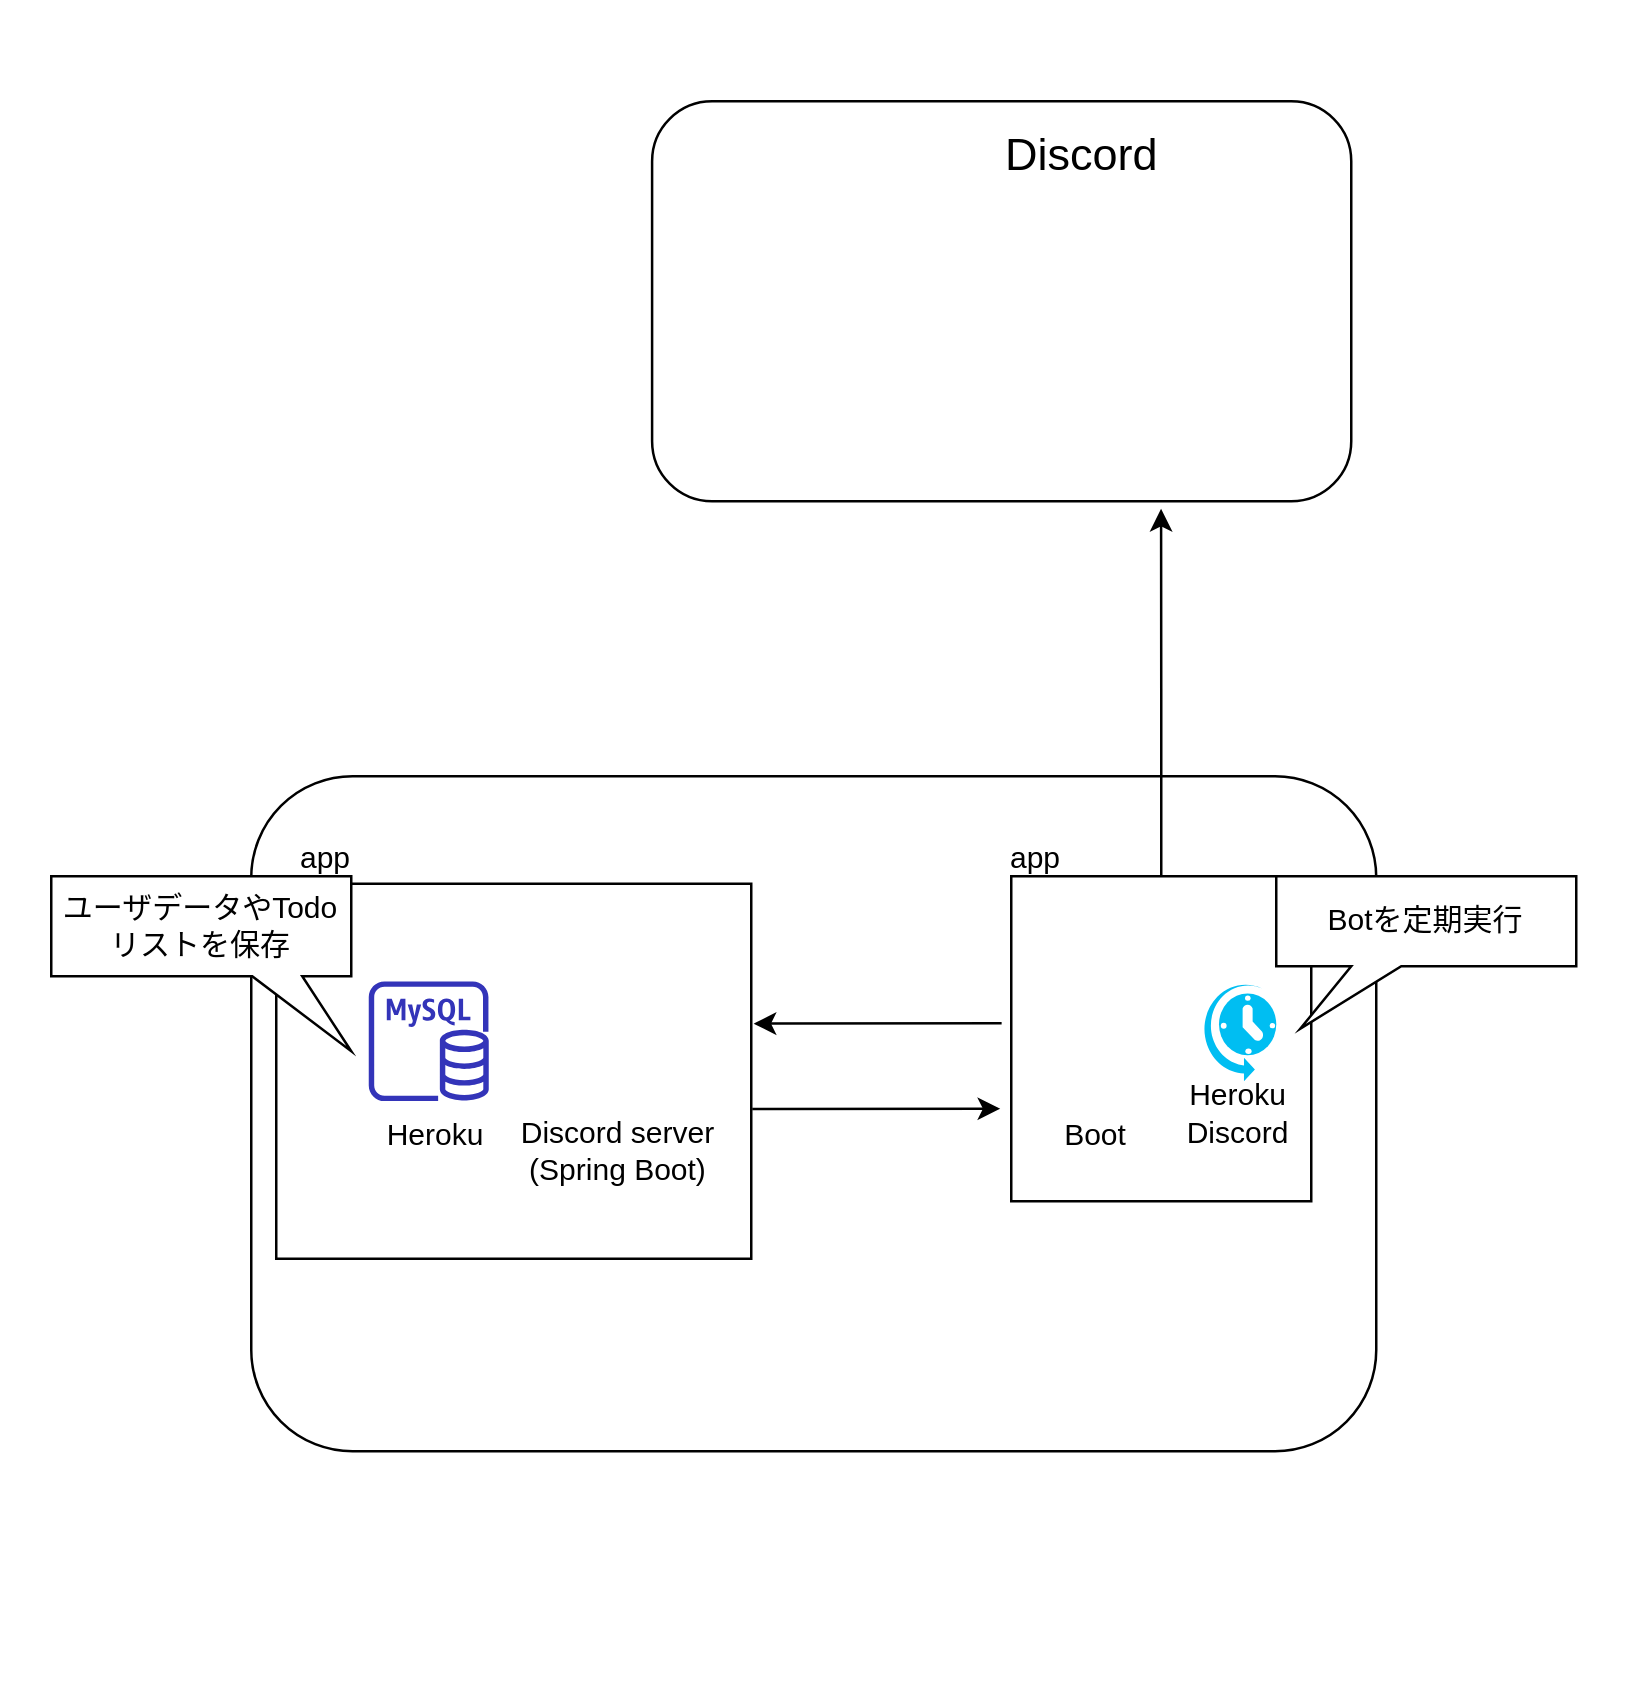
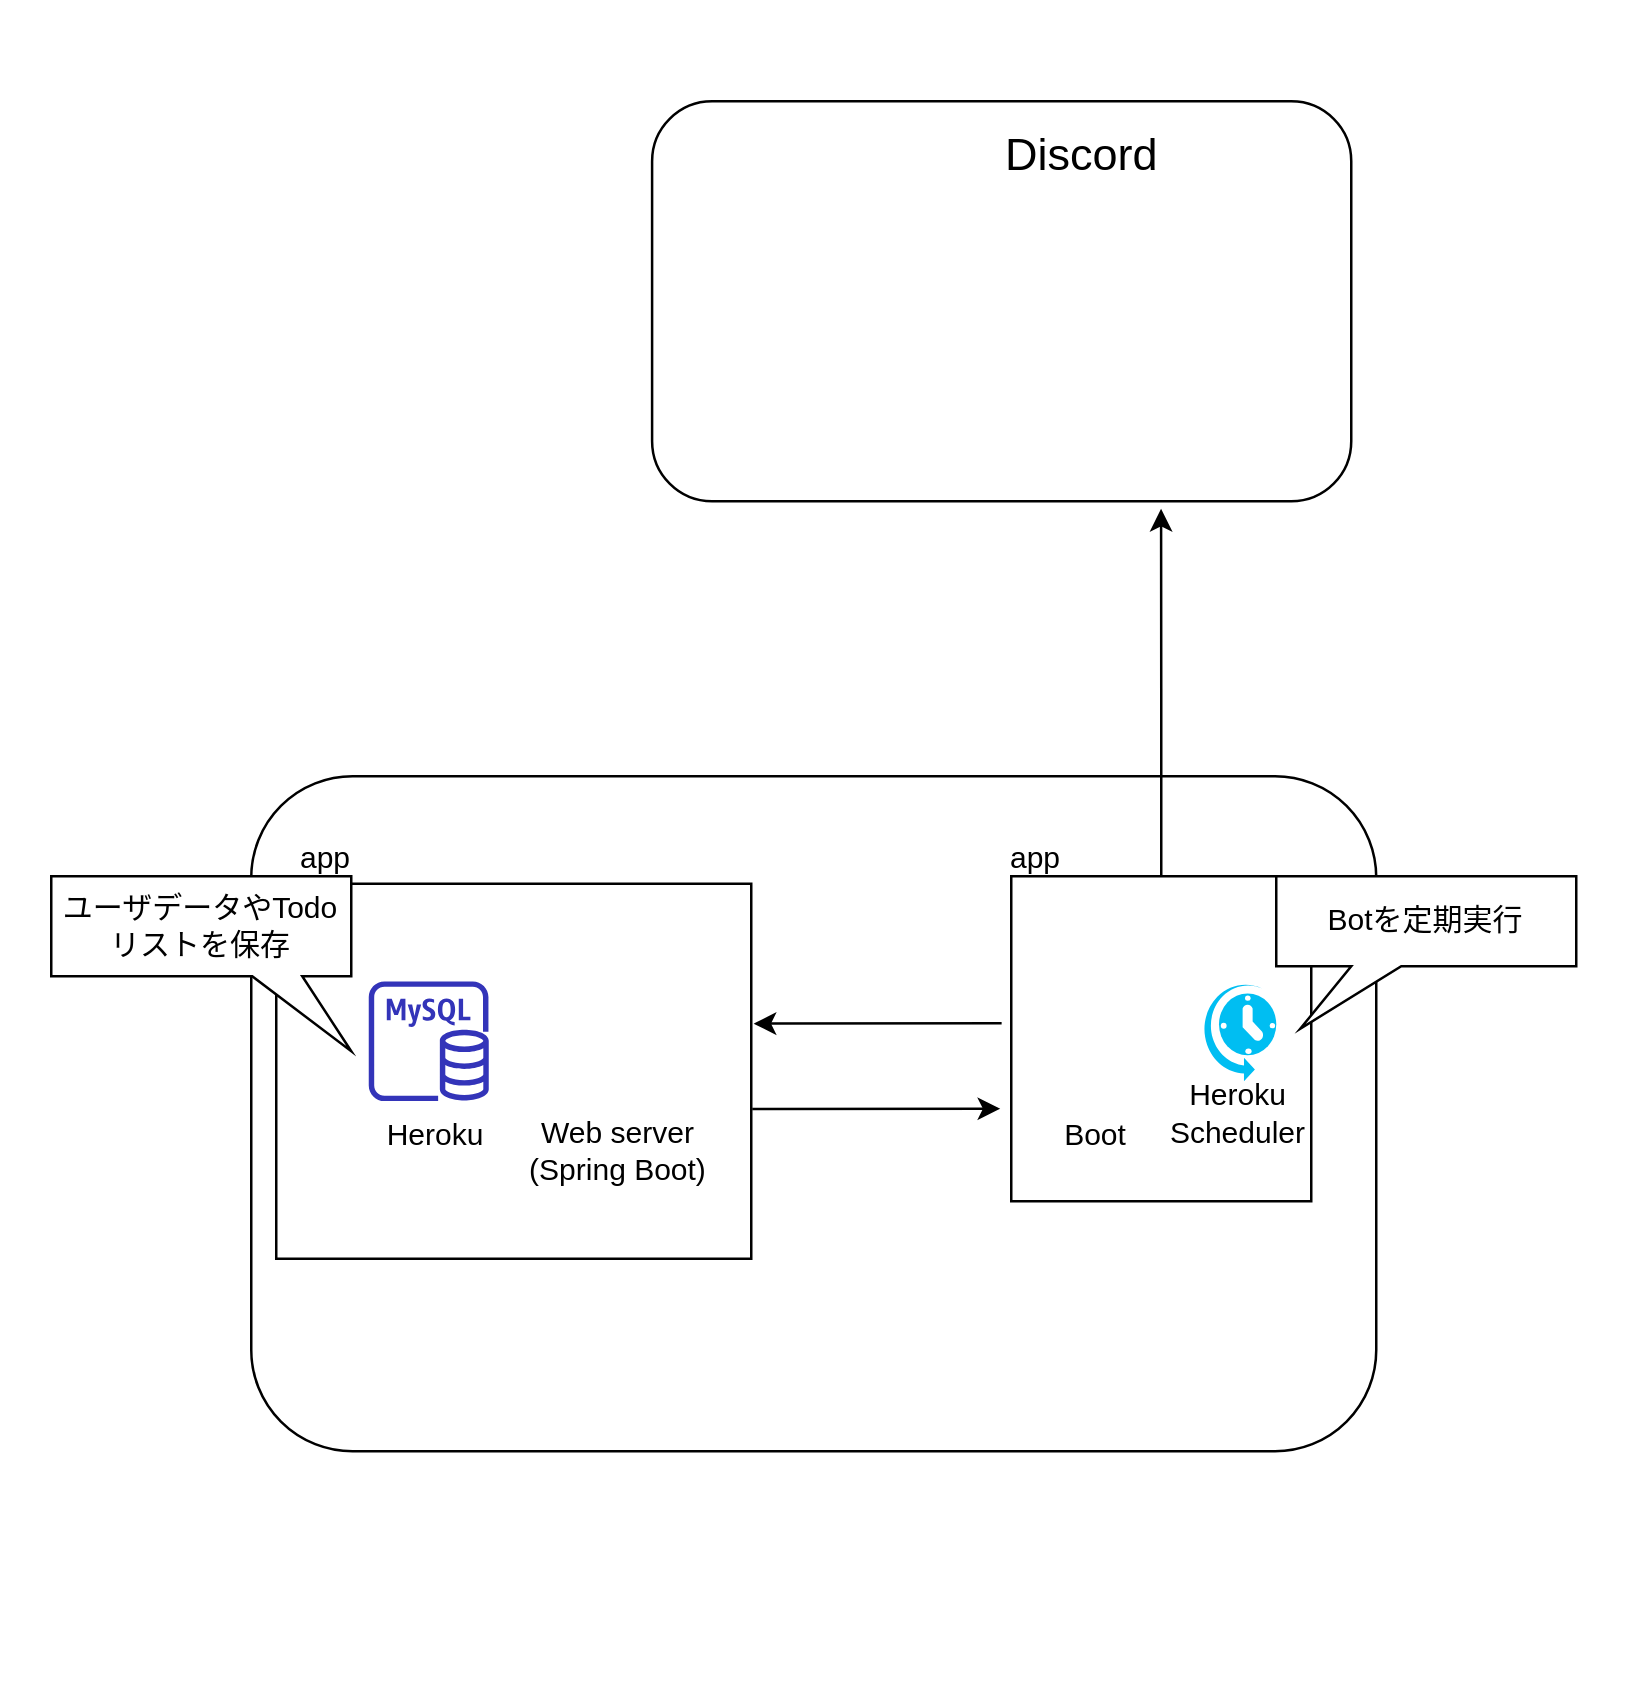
  <mxCell id="0" />
  <mxCell id="1" parent="0" />
  <mxCell id="2" value="" style="rounded=1;whiteSpace=wrap;html=1;" vertex="1" parent="1"><mxGeometry x="100" y="310" width="450" height="270" as="geometry" /></mxCell>
  <mxCell id="3" value="" style="rounded=0;whiteSpace=wrap;html=1;" vertex="1" parent="1"><mxGeometry x="110" y="353" width="190" height="150" as="geometry" /></mxCell>
  <mxCell id="4" style="edgeStyle=orthogonalEdgeStyle;rounded=0;orthogonalLoop=1;jettySize=auto;html=1;entryX=0.728;entryY=1.019;entryDx=0;entryDy=0;entryPerimeter=0;" edge="1" parent="1" source="5" target="17"><mxGeometry relative="1" as="geometry" /></mxCell>
  <mxCell id="5" value="" style="rounded=0;whiteSpace=wrap;html=1;" vertex="1" parent="1"><mxGeometry x="404" y="350" width="120" height="130" as="geometry" /></mxCell>
  <mxCell id="6" value="" style="shape=image;imageAspect=0;aspect=fixed;verticalLabelPosition=bottom;verticalAlign=top;image=https://syncer.jp/storage/web/brand-logos/static/dst/heroku-logo-001.png;" vertex="1" parent="1"><mxGeometry x="227" y="520" width="186.67" height="140" as="geometry" /></mxCell>
  <mxCell id="7" value="" style="shape=image;html=1;verticalAlign=top;verticalLabelPosition=bottom;labelBackgroundColor=#ffffff;imageAspect=0;aspect=fixed;image=https://cdn0.iconfinder.com/data/icons/social-flat-rounded-rects/512/formspring-128.png" vertex="1" parent="1"><mxGeometry x="212" y="370" width="70" height="70" as="geometry" /></mxCell>
  <mxCell id="8" value="" style="outlineConnect=0;fontColor=#232F3E;gradientColor=none;fillColor=#3334B9;strokeColor=none;dashed=0;verticalLabelPosition=bottom;verticalAlign=top;align=center;html=1;fontSize=12;fontStyle=0;aspect=fixed;pointerEvents=1;shape=mxgraph.aws4.rds_mysql_instance;" vertex="1" parent="1"><mxGeometry x="147" y="392" width="48" height="48" as="geometry" /></mxCell>
  <mxCell id="9" value="" style="shape=image;html=1;verticalAlign=top;verticalLabelPosition=bottom;labelBackgroundColor=#ffffff;imageAspect=0;aspect=fixed;image=https://cdn0.iconfinder.com/data/icons/free-social-media-set/24/discord-128.png;direction=south;rotation=-90;" vertex="1" parent="1"><mxGeometry x="404" y="370" width="68" height="68" as="geometry" /></mxCell>
  <mxCell id="10" value="" style="verticalLabelPosition=bottom;html=1;verticalAlign=top;align=center;strokeColor=none;fillColor=#00BEF2;shape=mxgraph.azure.scheduler;pointerEvents=1;" vertex="1" parent="1"><mxGeometry x="480" y="392" width="30" height="40" as="geometry" /></mxCell>
  <mxCell id="11" value="app" style="text;html=1;strokeColor=none;fillColor=none;align=center;verticalAlign=middle;whiteSpace=wrap;rounded=0;" vertex="1" parent="1"><mxGeometry x="394" y="333" width="40" height="20" as="geometry" /></mxCell>
  <mxCell id="12" value="app" style="text;html=1;strokeColor=none;fillColor=none;align=center;verticalAlign=middle;whiteSpace=wrap;rounded=0;" vertex="1" parent="1"><mxGeometry x="110" y="333" width="40" height="20" as="geometry" /></mxCell>
  <mxCell id="13" value="ユーザデータやTodoリストを保存" style="shape=callout;whiteSpace=wrap;html=1;perimeter=calloutPerimeter;position2=1;base=20;size=30;position=0.67;" vertex="1" parent="1"><mxGeometry x="20" y="350" width="120" height="70" as="geometry" /></mxCell>
  <mxCell id="14" value="Heroku" style="text;html=1;strokeColor=none;fillColor=none;align=center;verticalAlign=middle;whiteSpace=wrap;rounded=0;" vertex="1" parent="1"><mxGeometry x="147" y="444" width="54" height="20" as="geometry" /></mxCell>
  <mxCell id="15" value="Botを定期実行" style="shape=callout;whiteSpace=wrap;html=1;perimeter=calloutPerimeter;position2=0.08;base=20;size=25;position=0.25;" vertex="1" parent="1"><mxGeometry x="510" y="350" width="120" height="61" as="geometry" /></mxCell>
- <mxCell id="16" value="Heroku Discord" style="text;html=1;strokeColor=none;fillColor=none;align=center;verticalAlign=middle;whiteSpace=wrap;rounded=0;" vertex="1" parent="1"><mxGeometry x="460" y="432" width="70" height="26" as="geometry" /></mxCell>
+ <mxCell id="16" value="Heroku Scheduler" style="text;html=1;strokeColor=none;fillColor=none;align=center;verticalAlign=middle;whiteSpace=wrap;rounded=0;" vertex="1" parent="1"><mxGeometry x="460" y="432" width="70" height="26" as="geometry" /></mxCell>
  <mxCell id="17" value="" style="rounded=1;whiteSpace=wrap;html=1;" vertex="1" parent="1"><mxGeometry x="260.34" y="40" width="279.66" height="160" as="geometry" /></mxCell>
- <mxCell id="18" value="Discord server (Spring Boot)" style="text;html=1;strokeColor=none;fillColor=none;align=center;verticalAlign=middle;whiteSpace=wrap;rounded=0;" vertex="1" parent="1"><mxGeometry x="202" y="440" width="90" height="40" as="geometry" /></mxCell>
+ <mxCell id="18" value="Web server (Spring Boot)" style="text;html=1;strokeColor=none;fillColor=none;align=center;verticalAlign=middle;whiteSpace=wrap;rounded=0;" vertex="1" parent="1"><mxGeometry x="202" y="440" width="90" height="40" as="geometry" /></mxCell>
  <mxCell id="19" value="Boot" style="text;html=1;strokeColor=none;fillColor=none;align=center;verticalAlign=middle;whiteSpace=wrap;rounded=0;" vertex="1" parent="1"><mxGeometry x="418" y="444" width="40" height="20" as="geometry" /></mxCell>
  <mxCell id="20" value="" style="endArrow=classic;html=1;exitX=0.667;exitY=0.366;exitDx=0;exitDy=0;exitPerimeter=0;entryX=1.005;entryY=0.373;entryDx=0;entryDy=0;entryPerimeter=0;" edge="1" parent="1" source="2" target="3"><mxGeometry width="50" height="50" relative="1" as="geometry"><mxPoint x="360" y="320" as="sourcePoint" /><mxPoint x="310" y="370" as="targetPoint" /></mxGeometry></mxCell>
  <mxCell id="21" value="" style="endArrow=classic;html=1;exitX=0.667;exitY=0.366;exitDx=0;exitDy=0;exitPerimeter=0;entryX=1.005;entryY=0.373;entryDx=0;entryDy=0;entryPerimeter=0;" edge="1" parent="1"><mxGeometry width="50" height="50" relative="1" as="geometry"><mxPoint x="300.4" y="443.13" as="sourcePoint" /><mxPoint x="399.6" y="443" as="targetPoint" /></mxGeometry></mxCell>
  <mxCell id="22" value="" style="shape=image;html=1;verticalAlign=top;verticalLabelPosition=bottom;labelBackgroundColor=#ffffff;imageAspect=0;aspect=fixed;image=https://cdn4.iconfinder.com/data/icons/logos-and-brands/512/91_Discord_logo_logos-128.png" vertex="1" parent="1"><mxGeometry x="307" y="20" width="68" height="68" as="geometry" /></mxCell>
  <mxCell id="23" value="&lt;font style=&quot;font-size: 18px&quot;&gt;Discord&lt;/font&gt;" style="text;html=1;strokeColor=none;fillColor=none;align=center;verticalAlign=middle;whiteSpace=wrap;rounded=0;" vertex="1" parent="1"><mxGeometry x="395" y="44" width="75" height="36" as="geometry" /></mxCell>
